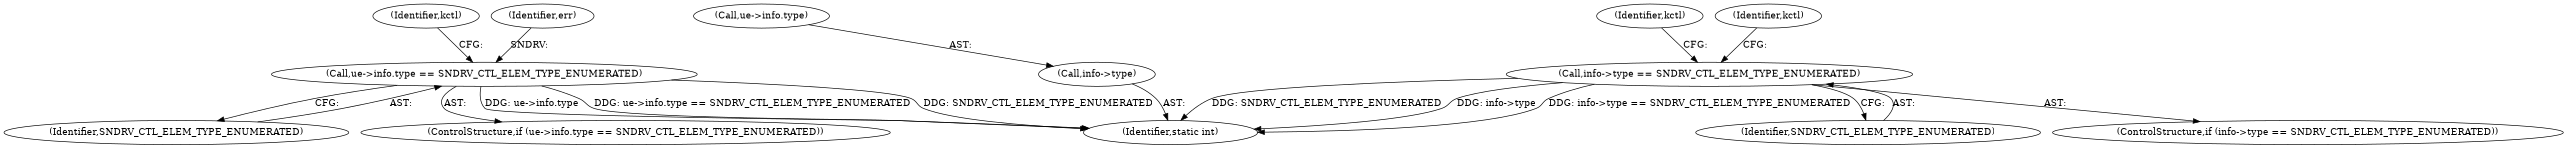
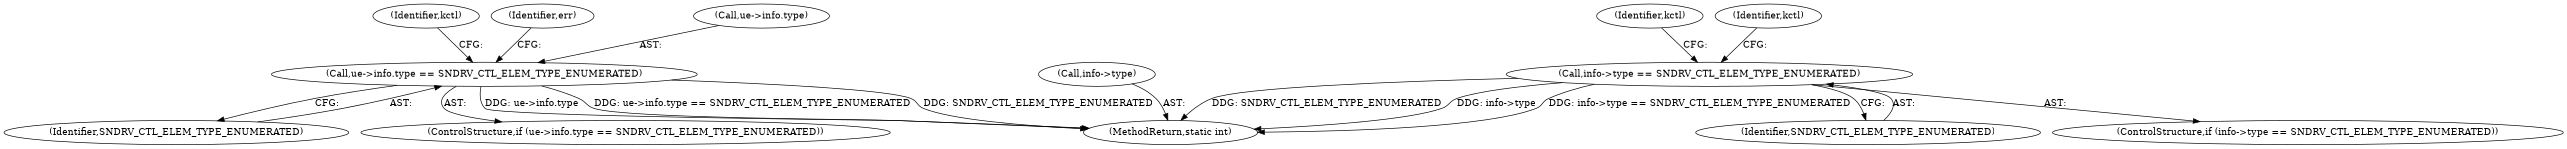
  digraph {
    n1 [label="(Call,info->type == SNDRV_CTL_ELEM_TYPE_ENUMERATED)"]
    n2 [label="(Identifier,SNDRV_CTL_ELEM_TYPE_ENUMERATED)"]
-   n3 [label="(Identifier,static int)"]
+   n3 [label="(MethodReturn,static int)"]
    n4 [label="(ControlStructure,if (info->type == SNDRV_CTL_ELEM_TYPE_ENUMERATED))"]
    n5 [label="(Call,ue->info.type == SNDRV_CTL_ELEM_TYPE_ENUMERATED)"]
    n6 [label="(Identifier,SNDRV_CTL_ELEM_TYPE_ENUMERATED)"]
    n7 [label="(ControlStructure,if (ue->info.type == SNDRV_CTL_ELEM_TYPE_ENUMERATED))"]
    n8 [label="(Identifier,kctl)"]
    n9 [label="(Call,info->type)"]
    n10 [label="(Identifier,kctl)"]
    n11 [label="(Identifier,err)"]
    n12 [label="(Call,ue->info.type)"]
    n13 [label="(Identifier,kctl)"]
    n1 -> n2 [label="CFG: "]
    n1 -> n3 [label="DDG: SNDRV_CTL_ELEM_TYPE_ENUMERATED"]
    n1 -> n3 [label="DDG: info->type"]
    n1 -> n3 [label="DDG: info->type == SNDRV_CTL_ELEM_TYPE_ENUMERATED"]
    n1 -> n4 [label="AST: "]
    n2 -> n1 [label="AST: "]
    n5 -> n3 [label="DDG: ue->info.type"]
    n5 -> n3 [label="DDG: ue->info.type == SNDRV_CTL_ELEM_TYPE_ENUMERATED"]
    n5 -> n3 [label="DDG: SNDRV_CTL_ELEM_TYPE_ENUMERATED"]
    n5 -> n6 [label="CFG: "]
    n5 -> n7 [label="AST: "]
    n6 -> n5 [label="AST: "]
    n8 -> n1 [label="CFG: "]
    n9 -> n3 [label="AST: "]
    n10 -> n5 [label="CFG: "]
-   n11 -> n5 [label="SNDRV: "]
-   n12 -> n9 [label="AST: "]
+   n11 -> n5 [label="CFG: "]
+   n12 -> n5 [label="AST: "]
    n13 -> n1 [label="CFG: "]
  }
